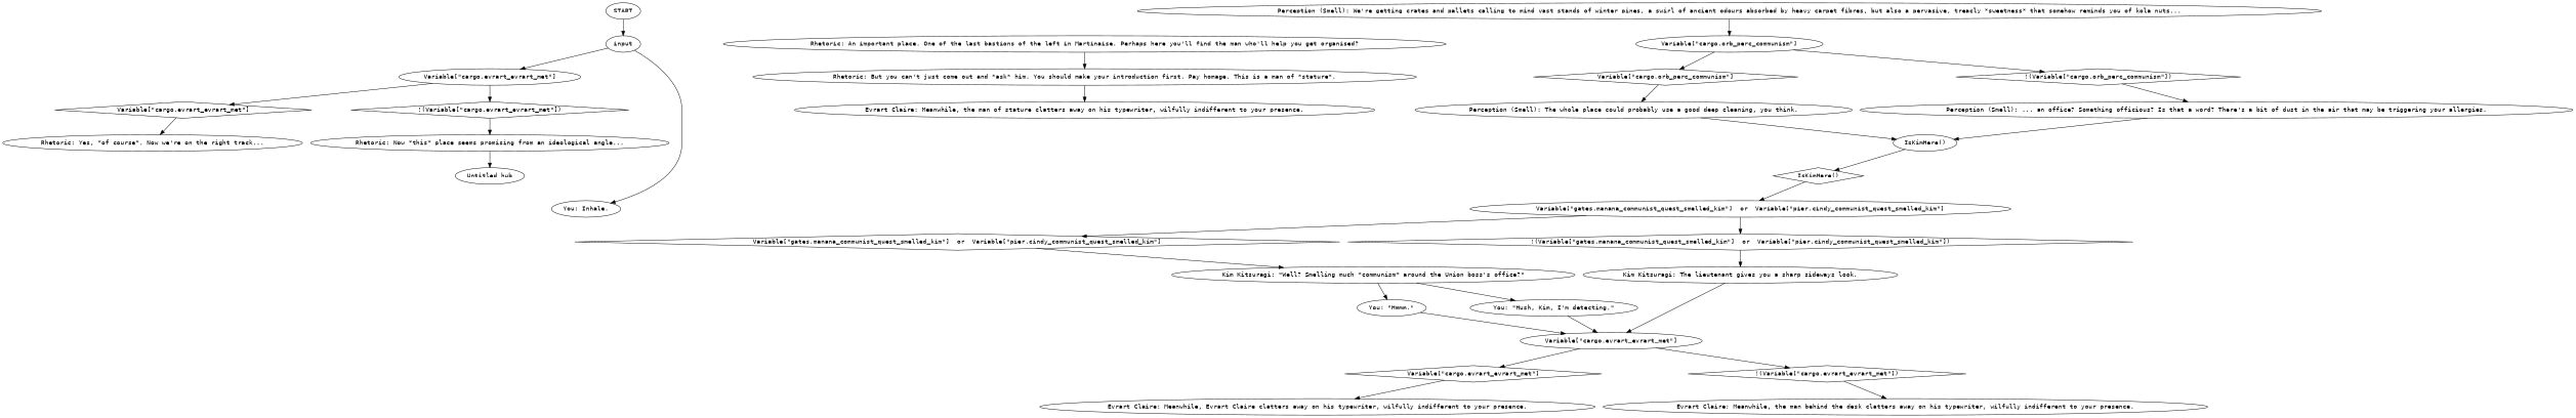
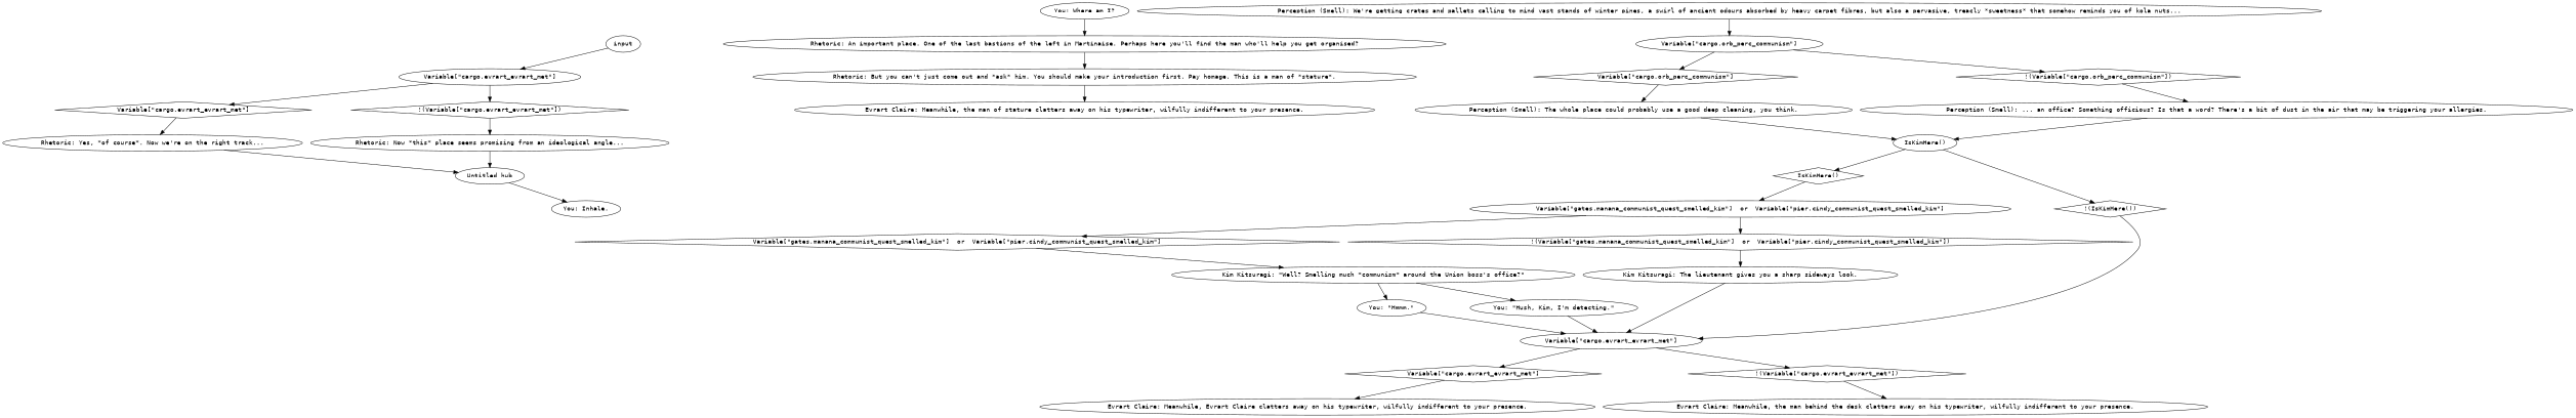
  digraph {
    fontname="DejaVu Sans Mono"
    node [fontname="DejaVu Sans Mono"]
    edge [fontname="DejaVu Sans Mono"]
-   n1 [label=START]
    n2 [label=input]
    n3 [label="Variable[\"cargo.evrart_evrart_met\"]"]
    n4 [label="Variable[\"cargo.evrart_evrart_met\"]" shape=diamond]
    n5 [label="!(Variable[\"cargo.evrart_evrart_met\"])" shape=diamond]
    n6 [label="Rhetoric: Yes, *of course*. Now we're on the right track..."]
    n7 [label="Untitled hub"]
    n8 [label="You: Inhale."]
    n9 [label="Rhetoric: But you can't just come out and *ask* him. You should make your introduction first. Pay homage. This is a man of *stature*."]
    n10 [label="Evrart Claire: Meanwhile, the man of stature clatters away on his typewriter, wilfully indifferent to your presence."]
+   n11 [label="You: Where am I?"]
    n12 [label="Rhetoric: An important place. One of the last bastions of the left in Martinaise. Perhaps here you'll find the man who'll help you get organised?"]
    n13 [label="Kim Kitsuragi: \"Well? Smelling much *communism* around the Union boss's office?\""]
    n14 [label="You: \"Hmmm.\""]
    n15 [label="You: \"Hush, Kim, I'm detecting.\""]
    n16 [label="Variable[\"cargo.evrart_evrart_met\"]"]
    n17 [label="Perception (Smell): We're getting crates and pallets calling to mind vast stands of winter pines, a swirl of ancient odours absorbed by heavy carpet fibres, but also a pervasive, treacly *sweetness* that somehow reminds you of kola nuts..."]
    n18 [label="Variable[\"cargo.orb_perc_communism\"]"]
    n19 [label="Variable[\"cargo.orb_perc_communism\"]" shape=diamond]
    n20 [label="!(Variable[\"cargo.orb_perc_communism\"])" shape=diamond]
    n21 [label="Variable[\"cargo.evrart_evrart_met\"]" shape=diamond]
    n22 [label="!(Variable[\"cargo.evrart_evrart_met\"])" shape=diamond]
    n23 [label="IsKimHere()"]
    n24 [label="IsKimHere()" shape=diamond]
+   n25 [label="!(IsKimHere())" shape=diamond]
    n26 [label="Variable[\"gates.manana_communist_quest_smelled_kim\"]  or  Variable[\"pier.cindy_communist_quest_smelled_kim\"]"]
    n27 [label="Variable[\"gates.manana_communist_quest_smelled_kim\"]  or  Variable[\"pier.cindy_communist_quest_smelled_kim\"]" shape=diamond]
    n28 [label="!(Variable[\"gates.manana_communist_quest_smelled_kim\"]  or  Variable[\"pier.cindy_communist_quest_smelled_kim\"])" shape=diamond]
    n29 [label="Kim Kitsuragi: The lieutenant gives you a sharp sideways look."]
    n30 [label="Rhetoric: Now *this* place seems promising from an ideological angle..."]
    n31 [label="Perception (Smell): ... an office? Something officious? Is that a word? There's a bit of dust in the air that may be triggering your allergies."]
    n32 [label="Evrart Claire: Meanwhile, Evrart Claire clatters away on his typewriter, wilfully indifferent to your presence."]
    n33 [label="Perception (Smell): The whole place could probably use a good deep cleaning, you think."]
    n34 [label="Evrart Claire: Meanwhile, the man behind the desk clatters away on his typewriter, wilfully indifferent to your presence."]
-   n1 -> n2
    n2 -> n3
    n3 -> n4
    n3 -> n5
    n4 -> n6
    n5 -> n30
-   n2 -> n8
+   n6 -> n7
+   n7 -> n8
    n9 -> n10
+   n11 -> n12
    n12 -> n9
    n13 -> n14
    n13 -> n15
    n14 -> n16
    n15 -> n16
    n16 -> n21
    n16 -> n22
    n17 -> n18
    n18 -> n19
    n18 -> n20
    n19 -> n33
    n20 -> n31
    n21 -> n32
    n22 -> n34
    n23 -> n24
+   n23 -> n25
    n24 -> n26
+   n25 -> n16
    n26 -> n27
    n26 -> n28
    n27 -> n13
    n28 -> n29
    n29 -> n16
    n30 -> n7
    n31 -> n23
    n33 -> n23
  }
